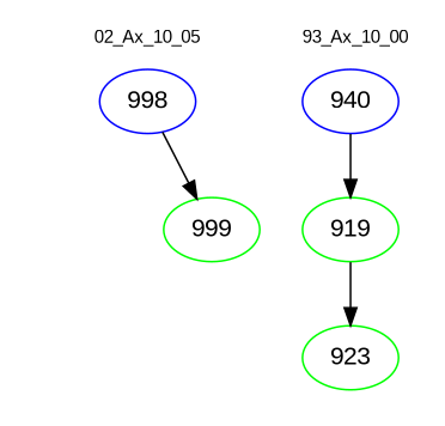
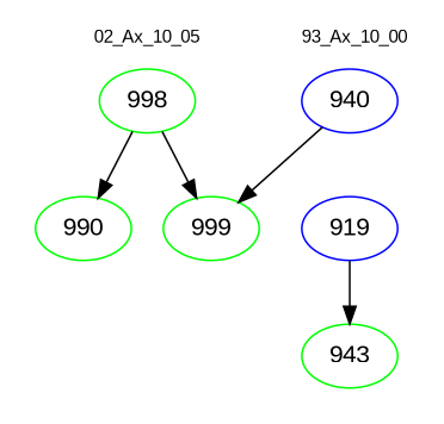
  digraph {
    fontname="Liberation Sans"
    node [color=green fontname="Liberation Sans"]
    edge [color=black fontname="Liberation Sans"]
-   n1 [color=blue label=998]
+   n1 [label=998]
+   n2 [label=990]
    n3 [label=999]
    n4 [color=blue label=940]
-   n5 [label=919]
-   n6 [label=923]
+   n5 [color=blue label=919]
+   n6 [label=943]
    subgraph cluster_1 {
      color=white
      fontsize=10
      label="02_Ax_10_05"
      n1
+     n2
      n3
    }
    subgraph cluster_2 {
      color=white
      fontsize=10
      label="93_Ax_10_00"
      n4
      n5
      n6
    }
+   n1 -> n2
    n1 -> n3
-   n4 -> n5
+   n4 -> n3
    n5 -> n6
  }
